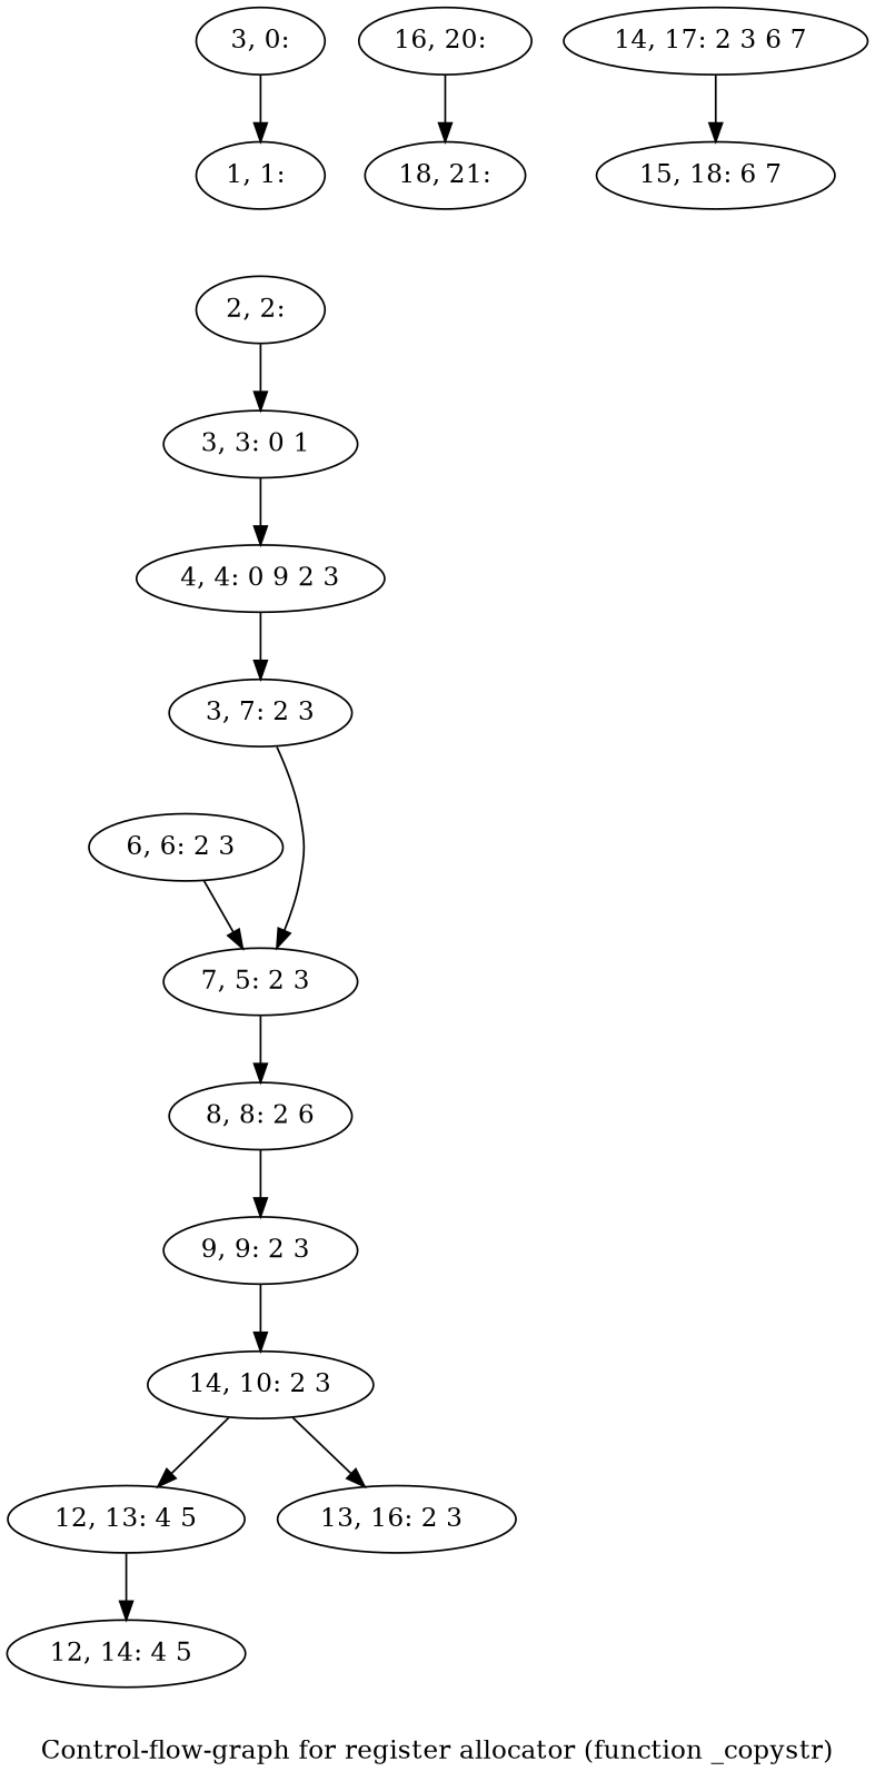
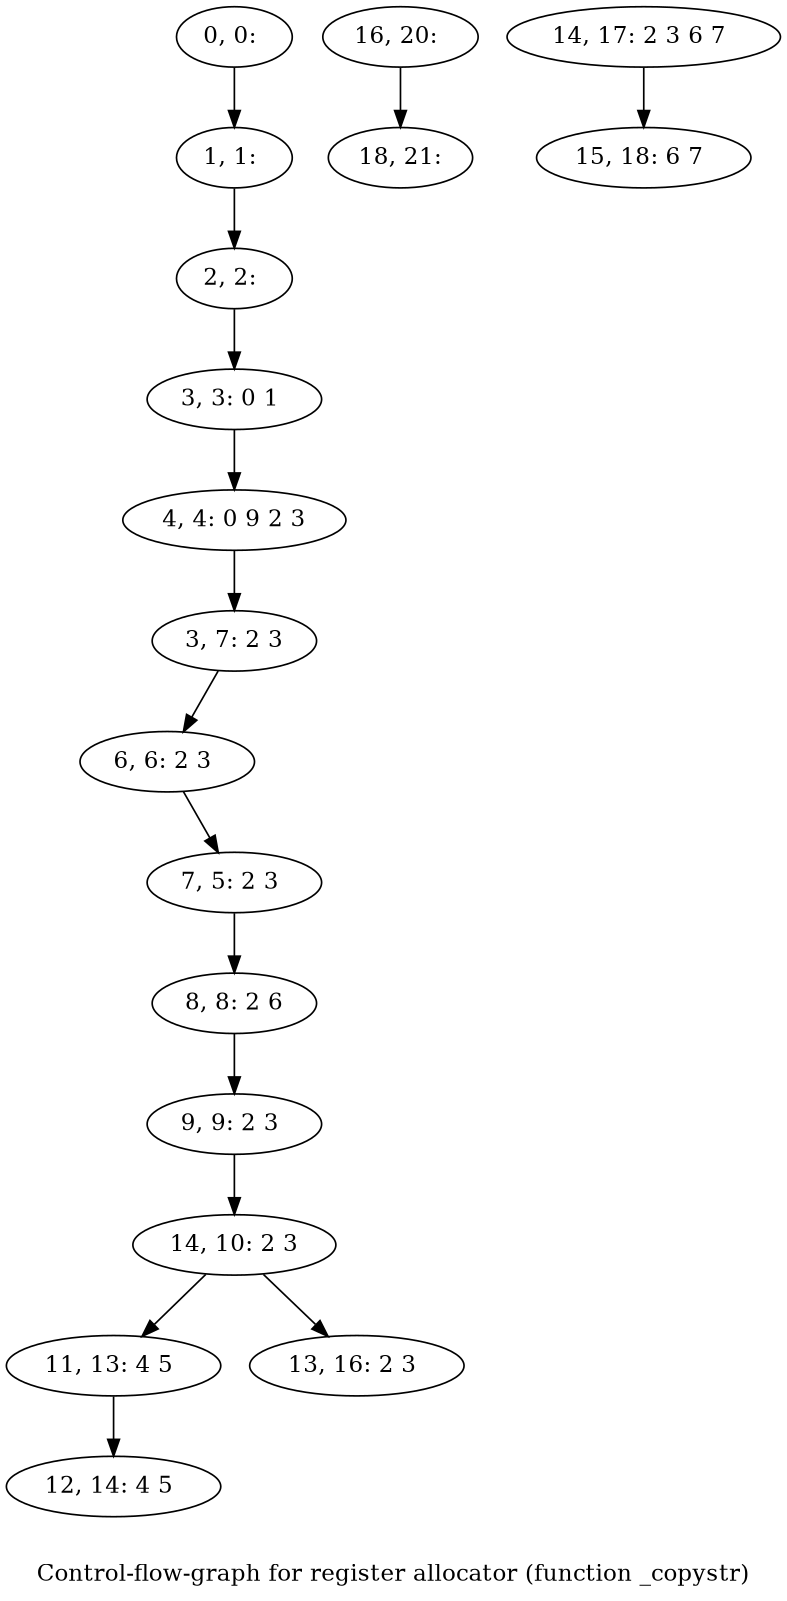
  digraph {
    label="Control-flow-graph for register allocator (function _copystr)"
-   n1 [label="3, 0:"]
+   n1 [label="0, 0: "]
    n2 [label="1, 1: "]
    n3 [label="2, 2: "]
    n4 [label="3, 3: 0 1 "]
    n5 [label="4, 4: 0 9 2 3"]
    n6 [label="3, 7: 2 3"]
    n7 [label="6, 6: 2 3 "]
    n8 [label="7, 5: 2 3 "]
    n9 [label="8, 8: 2 6"]
    n10 [label="9, 9: 2 3 "]
    n11 [label="14, 10: 2 3"]
-   n12 [label="12, 13: 4 5"]
+   n12 [label="11, 13: 4 5 "]
    n13 [label="13, 16: 2 3 "]
    n14 [label="12, 14: 4 5 "]
    n15 [label="16, 20: "]
    n16 [label="18, 21:"]
    n17 [label="14, 17: 2 3 6 7 "]
    n18 [label="15, 18: 6 7 "]
    n1 -> n2
+   n2 -> n3
    n3 -> n4
    n4 -> n5
    n5 -> n6
-   n6 -> n8
+   n6 -> n7
    n7 -> n8
    n8 -> n9
    n9 -> n10
    n10 -> n11
    n11 -> n12
    n11 -> n13
    n12 -> n14
    n15 -> n16
    n17 -> n18
  }
